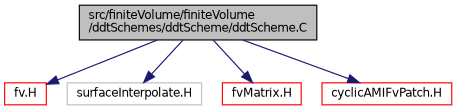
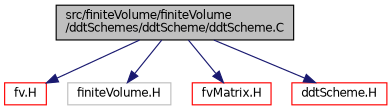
  digraph {
    node [color=red fontname=Helvetica fontsize=10 shape=record]
    edge [color=midnightblue fontname=Helvetica fontsize=10 labelfontname=Helvetica labelfontsize=10 style=solid]
    n1 [color=black fillcolor=grey75 fontcolor=black height=0.2 label="src/finiteVolume/finiteVolume\l/ddtSchemes/ddtScheme/ddtScheme.C" style=filled width=0.4]
    n2 [height=0.2 label="fv.H" width=0.4]
-   n3 [color=grey75 height=0.2 label="surfaceInterpolate.H" width=0.4]
+   n3 [color=grey75 height=0.2 label="finiteVolume.H" width=0.4]
    n4 [height=0.2 label="fvMatrix.H" width=0.4]
-   n5 [height=0.2 label="cyclicAMIFvPatch.H" width=0.4]
+   n5 [height=0.2 label="ddtScheme.H" width=0.4]
    n1 -> n2
    n1 -> n3
    n1 -> n4
    n1 -> n5
  }
